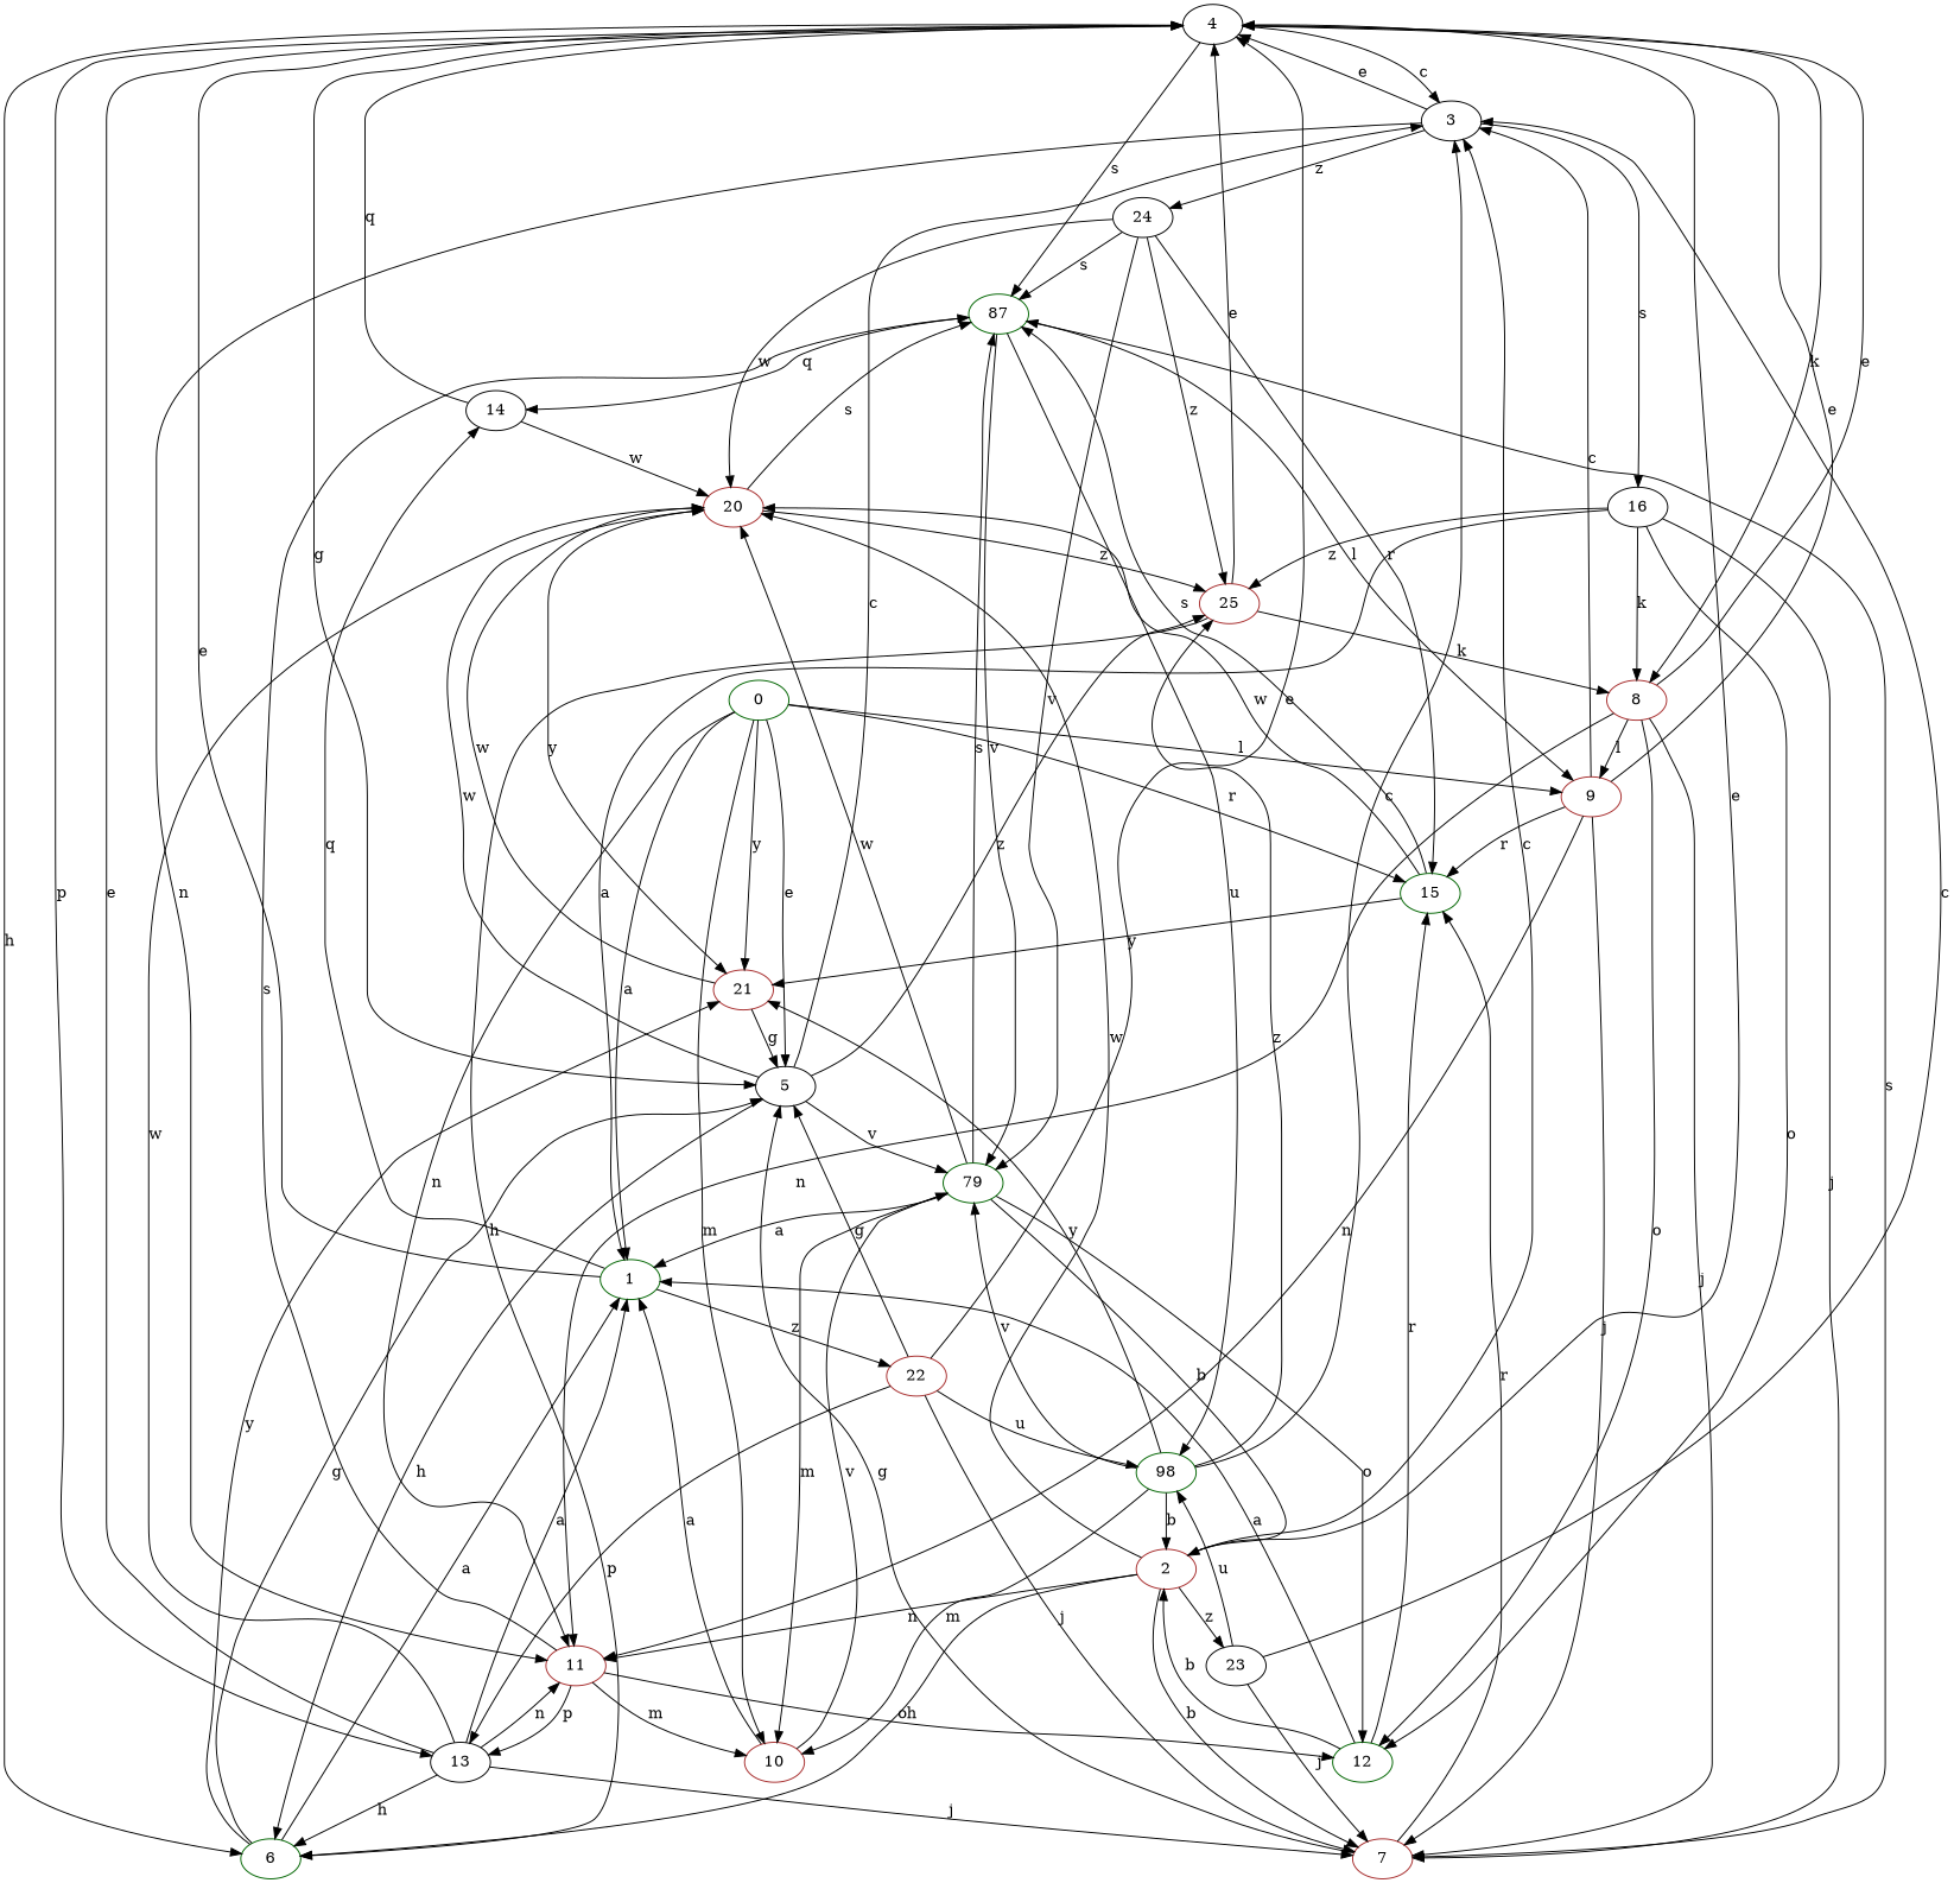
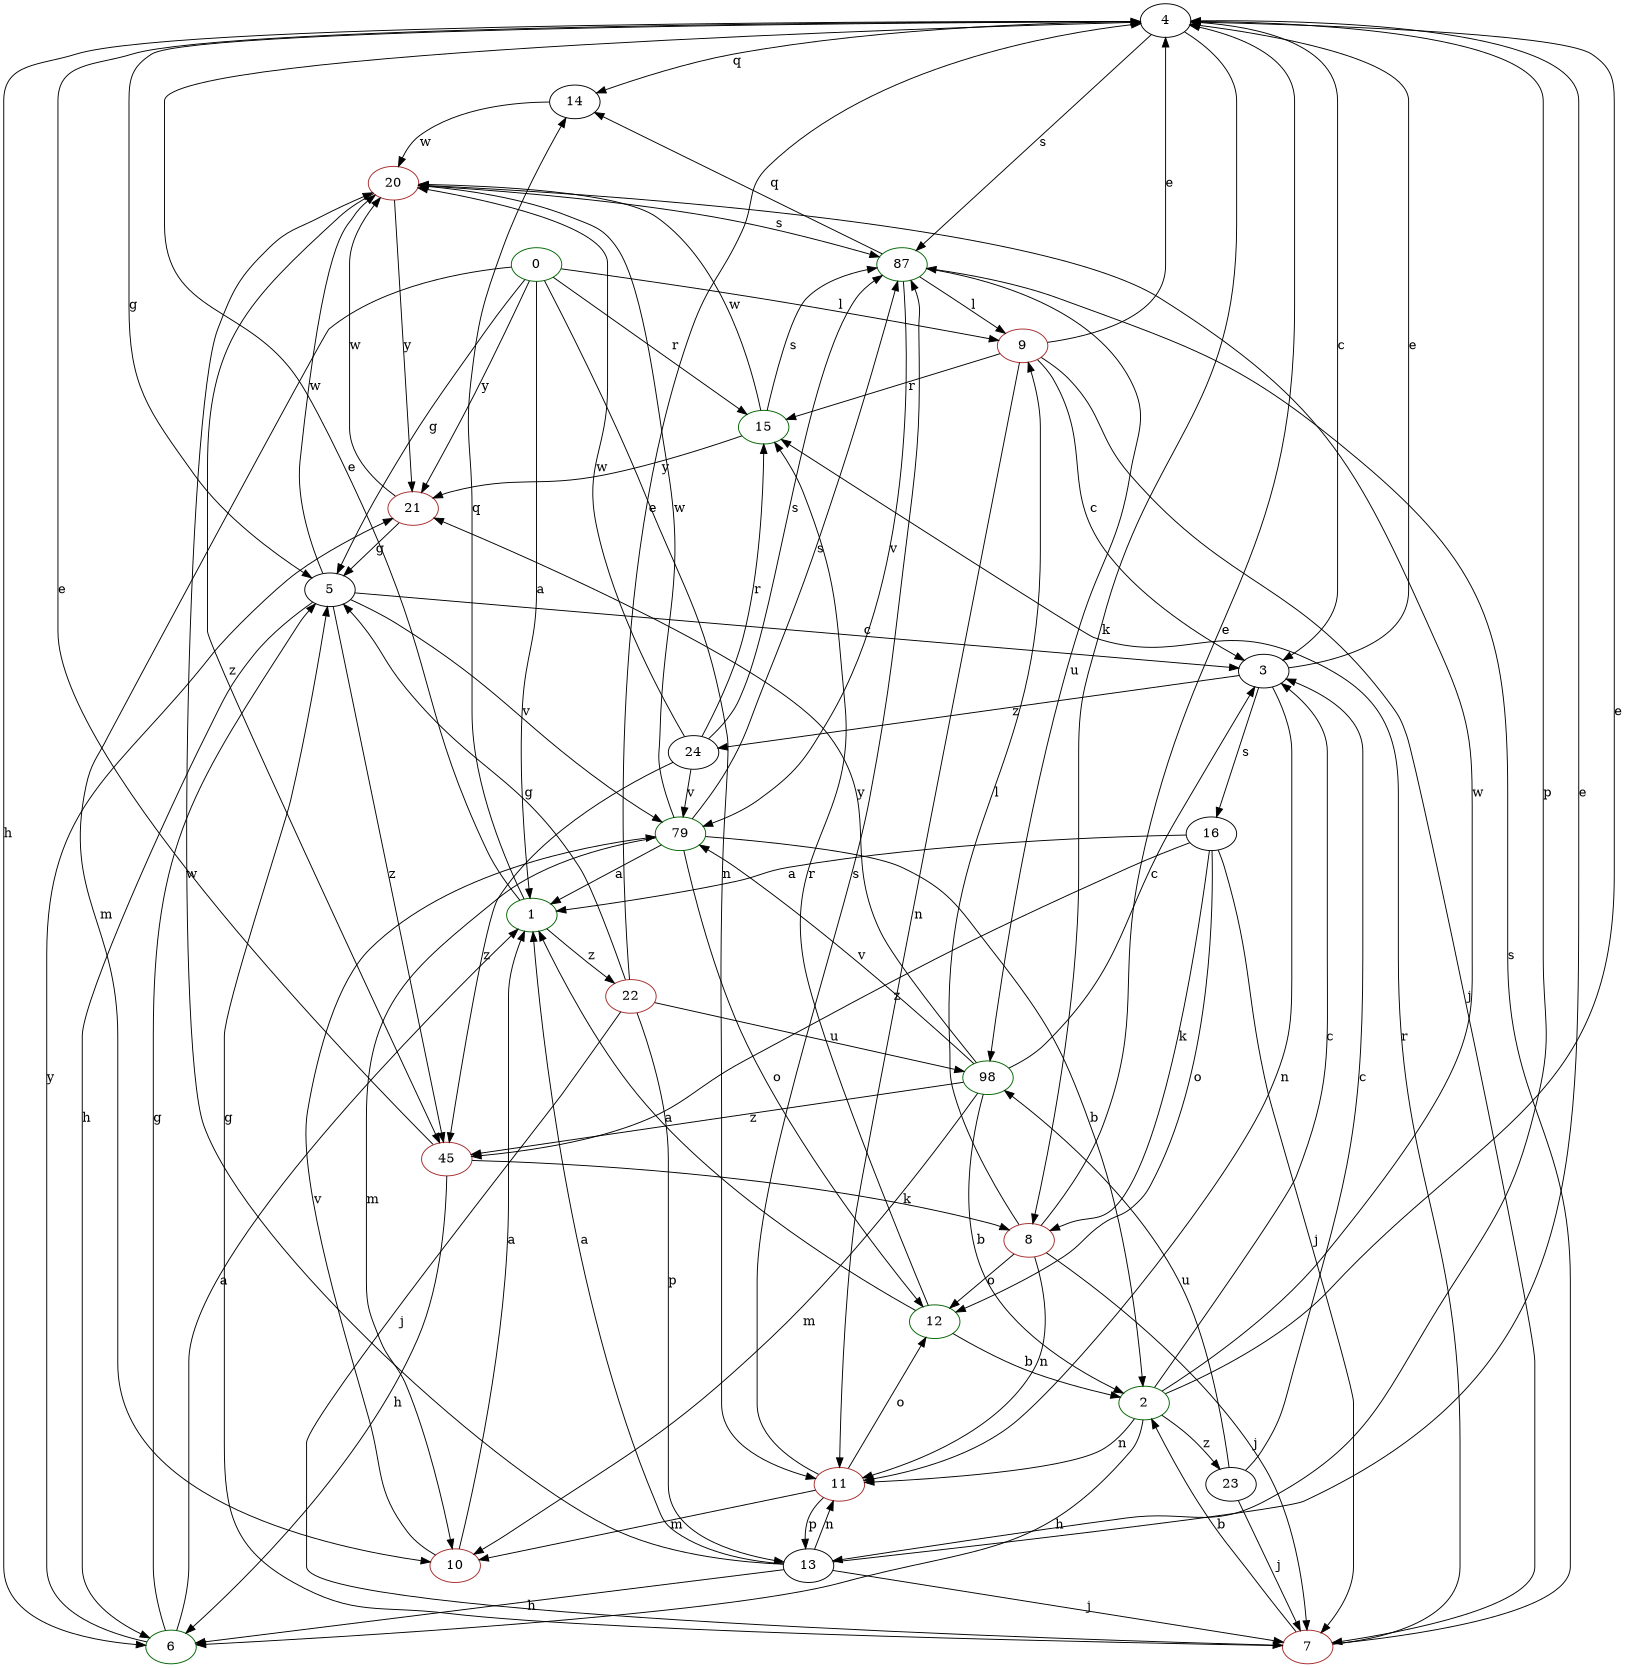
  strict digraph {
    node [color=darkgreen]
    4 [color=black]
    1
    14 [color=black]
    22 [color=brown]
    3 [color=black]
    6
    5 [color=black]
    8 [color=brown]
    13 [color=black]
    n10 [label=87]
    20 [color=brown]
    7 [color=brown]
    n13 [label=98]
-   2 [color=brown]
+   2
    11 [color=brown]
    23 [color=black]
    16 [color=black]
    24 [color=black]
    21 [color=brown]
    10 [color=brown]
    12
-   25 [color=brown]
+   25 [color=brown label=45]
    n23 [label=79]
    15
    9 [color=brown]
    0
-   14 -> 4 [label=q]
+   4 -> 14 [label=q]
    4 -> 3 [label=c]
    4 -> 6 [label=h]
    4 -> 5 [label=g]
    4 -> 8 [label=k]
    4 -> 13 [label=p]
    4 -> n10 [label=s]
    1 -> 4 [label=e]
    1 -> 14 [label=q]
    1 -> 22 [label=z]
    14 -> 20 [label=w]
    22 -> 4 [label=e]
    22 -> 5 [label=g]
    22 -> 13 [label=p]
    22 -> 7 [label=j]
    22 -> n13 [label=u]
    3 -> 4 [label=e]
    3 -> 11 [label=n]
    3 -> 16 [label=s]
    3 -> 24 [label=z]
    6 -> 1 [label=a]
    6 -> 5 [label=g]
    6 -> 21 [label=y]
    5 -> 3 [label=c]
    5 -> 6 [label=h]
    5 -> 20 [label=w]
    5 -> 25 [label=z]
    5 -> n23 [label=v]
    8 -> 4 [label=e]
    8 -> 7 [label=j]
    8 -> 11 [label=n]
    8 -> 12 [label=o]
    8 -> 9 [label=l]
    13 -> 4 [label=e]
    13 -> 1 [label=a]
    13 -> 6 [label=h]
    13 -> 20 [label=w]
    13 -> 7 [label=j]
    13 -> 11 [label=n]
    n10 -> 14 [label=q]
    n10 -> n13 [label=u]
    n10 -> n23 [label=v]
    n10 -> 9 [label=l]
    20 -> n10 [label=s]
    20 -> 21 [label=y]
    20 -> 25 [label=z]
    7 -> 5 [label=g]
    7 -> n10 [label=s]
-   2 -> 7 [label=b]
+   7 -> 2 [label=b]
    7 -> 15 [label=r]
    n13 -> 3 [label=c]
    n13 -> 2 [label=b]
    n13 -> 21 [label=y]
    n13 -> 10 [label=m]
    n13 -> 25 [label=z]
    n13 -> n23 [label=v]
    2 -> 4 [label=e]
    2 -> 3 [label=c]
    2 -> 6 [label=h]
    2 -> 20 [label=w]
    2 -> 11 [label=n]
    2 -> 23 [label=z]
    11 -> 13 [label=p]
    11 -> n10 [label=s]
    11 -> 10 [label=m]
    11 -> 12 [label=o]
    23 -> 3 [label=c]
    23 -> 7 [label=j]
    23 -> n13 [label=u]
    16 -> 1 [label=a]
    16 -> 8 [label=k]
    16 -> 7 [label=j]
    16 -> 12 [label=o]
    16 -> 25 [label=z]
    24 -> n10 [label=s]
    24 -> 20 [label=w]
    24 -> 25 [label=z]
    24 -> n23 [label=v]
    24 -> 15 [label=r]
    21 -> 5 [label=g]
    21 -> 20 [label=w]
    10 -> 1 [label=a]
    10 -> n23 [label=v]
    12 -> 1 [label=a]
    12 -> 2 [label=b]
    12 -> 15 [label=r]
    25 -> 4 [label=e]
    25 -> 6 [label=h]
    25 -> 8 [label=k]
    n23 -> 1 [label=a]
    n23 -> n10 [label=s]
    n23 -> 20 [label=w]
    n23 -> 2 [label=b]
    n23 -> 10 [label=m]
    n23 -> 12 [label=o]
    15 -> n10 [label=s]
    15 -> 20 [label=w]
    15 -> 21 [label=y]
    9 -> 4 [label=e]
    9 -> 3 [label=c]
    9 -> 7 [label=j]
    9 -> 11 [label=n]
    9 -> 15 [label=r]
    0 -> 1 [label=a]
-   0 -> 5 [label=e]
+   0 -> 5 [label=g]
    0 -> 11 [label=n]
    0 -> 21 [label=y]
    0 -> 10 [label=m]
    0 -> 15 [label=r]
    0 -> 9 [label=l]
  }
